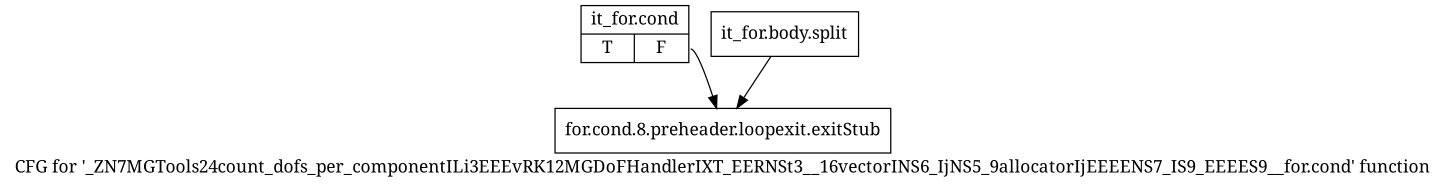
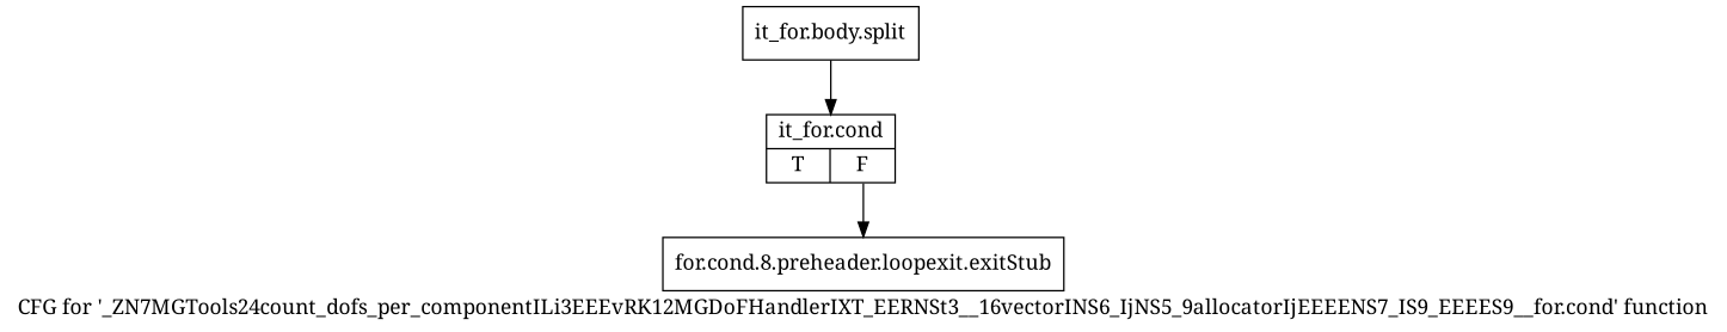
  digraph {
    fontname="Noto Serif"
    label="CFG for '_ZN7MGTools24count_dofs_per_componentILi3EEEvRK12MGDoFHandlerIXT_EERNSt3__16vectorINS6_IjNS5_9allocatorIjEEEENS7_IS9_EEEES9__for.cond' function"
    node [fontname="Noto Serif" shape=record]
    edge [fontname="Noto Serif"]
    n1 [label="{it_for.cond|{<s0>T|<s1>F}}"]
    n2 [label="{for.cond.8.preheader.loopexit.exitStub}"]
    n3 [label="{it_for.body.split}"]
    n1 -> n2 [tailport=s1]
-   n3 -> n2
+   n3 -> n1
  }
